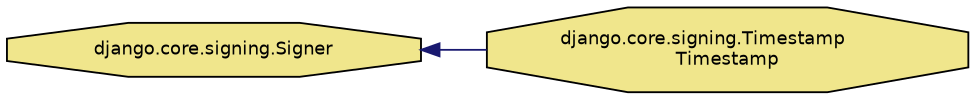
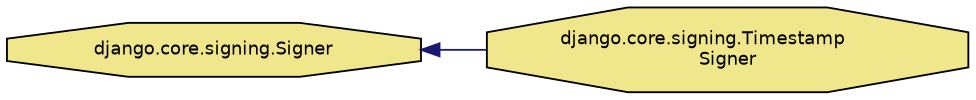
  digraph {
    rankdir=LR
    node [color=black fillcolor=khaki fontname=Helvetica fontsize=10 shape=octagon style=filled]
-   n1 [fontcolor=black height=0.2 label="django.core.signing.Timestamp\lTimestamp" width=0.4]
+   n1 [fontcolor=black height=0.2 label="django.core.signing.Timestamp\lSigner" width=0.4]
    n2 [height=0.2 label="django.core.signing.Signer" width=0.4]
    n2 -> n1 [color=midnightblue dir=back fontname=Helvetica fontsize=10 labelfontname=Helvetica labelfontsize=10 style=solid]
  }
